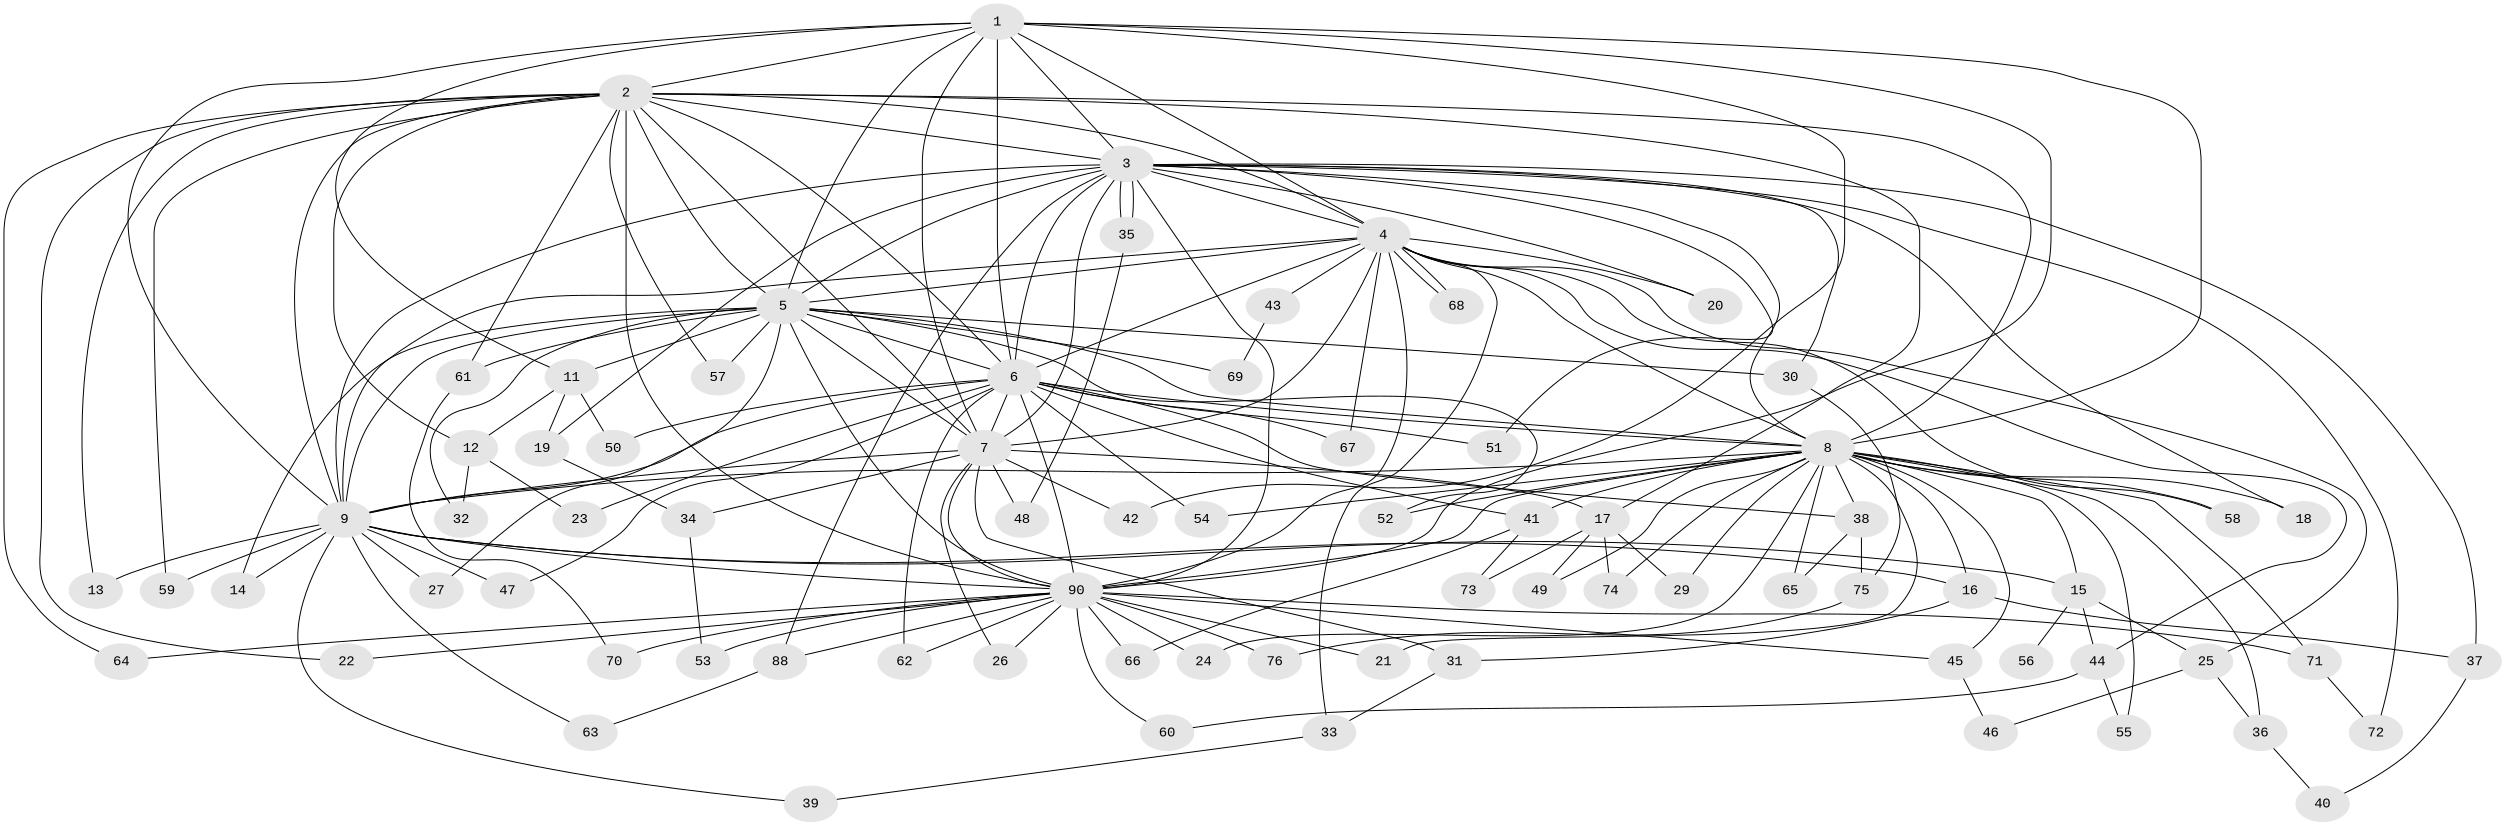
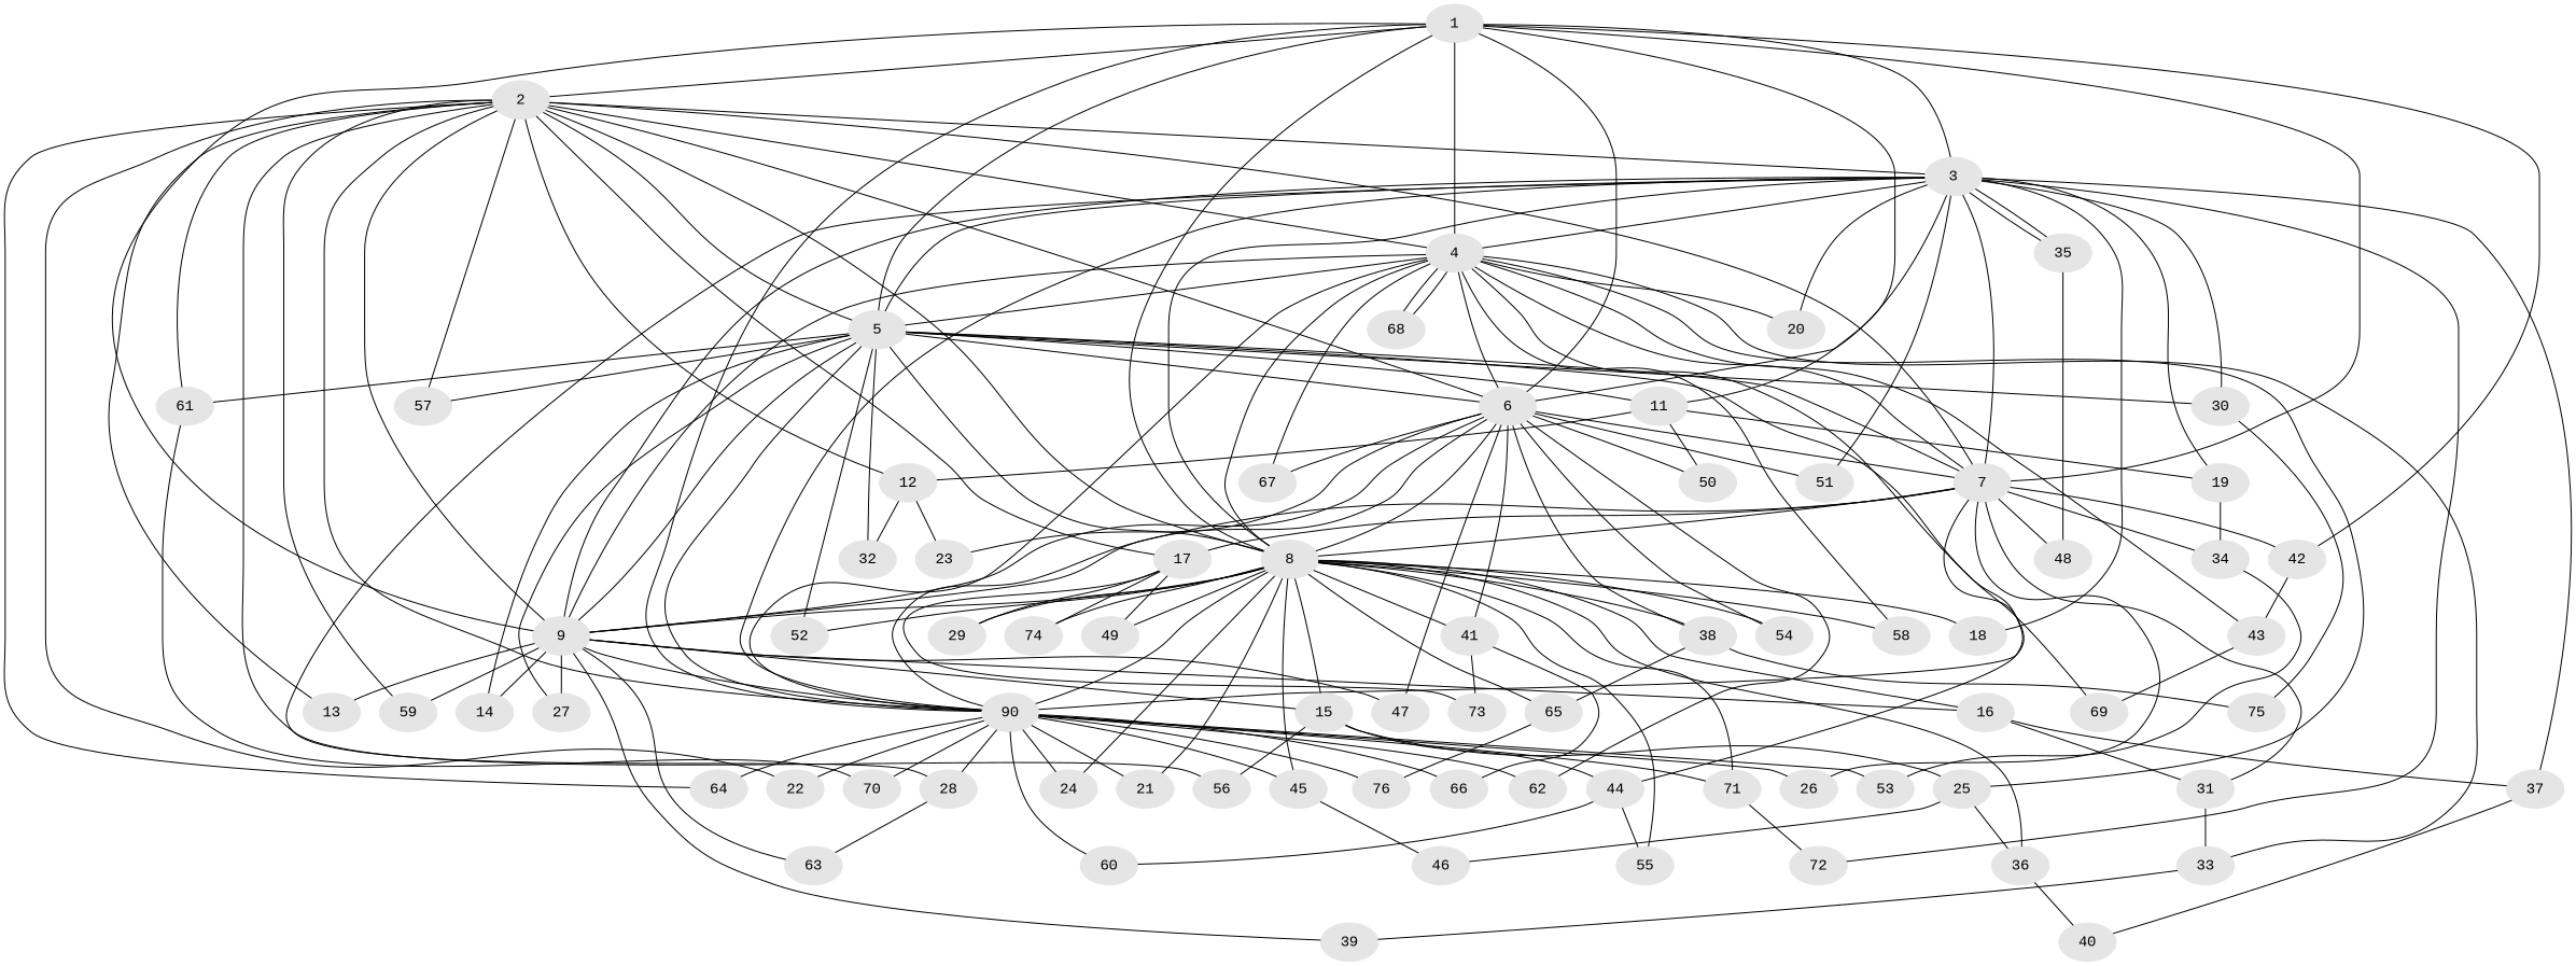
  graph {
    fontname="Liberation Mono"
    node [color=gray90 fontname="Liberation Mono" style=filled]
    edge [fontname="Liberation Mono"]
    1
    2
    3
    4
    5
    6
    7
    8
    9
    n10 [label=90]
    11
    42
    12
    13
    17
    22
    56
    57
    59
    61
    64
    18
    19
    20
-   28 [label=88]
+   28
    30
    35
    37
    51
    72
    25
    33
    43
    44
    58
    67
    68
    14
    27
    32
    52
    69
    23
    38
    41
    47
    50
    54
    62
    26
    31
    34
    48
    15
    16
    21
    24
    29
    36
    45
    49
    55
    65
    71
    74
    39
    63
    53
    60
    66
    70
    76
    73
    75
    40
    46
    1 -- 2
    1 -- 3
    1 -- 4
    1 -- 5
    1 -- 6
    1 -- 7
    1 -- 8
    1 -- 9
    1 -- n10
    1 -- 11
    1 -- 42
    2 -- 3
    2 -- 4
    2 -- 5
    2 -- 6
    2 -- 7
    2 -- 8
    2 -- 9
    2 -- n10
    2 -- 12
    2 -- 13
    2 -- 17
    2 -- 22
+   2 -- 56
    2 -- 57
    2 -- 59
    2 -- 61
    2 -- 64
    3 -- 4
    3 -- 5
    3 -- 6
    3 -- 7
    3 -- 8
    3 -- 9
    3 -- n10
    3 -- 18
    3 -- 19
    3 -- 20
    3 -- 28
    3 -- 30
    3 -- 35
    3 -- 35
    3 -- 37
    3 -- 51
    3 -- 72
    4 -- 5
    4 -- 6
    4 -- 7
    4 -- 8
    4 -- 9
    4 -- n10
    4 -- 20
    4 -- 25
    4 -- 33
    4 -- 43
    4 -- 44
    4 -- 58
    4 -- 67
    4 -- 68
    4 -- 68
    5 -- 6
    5 -- 7
    5 -- 8
    5 -- 9
    5 -- n10
    5 -- 11
    5 -- 57
    5 -- 61
    5 -- 30
    5 -- 14
    5 -- 27
    5 -- 32
    5 -- 52
    5 -- 69
    6 -- 7
    6 -- 8
    6 -- 9
    6 -- n10
    6 -- 51
    6 -- 67
    6 -- 23
    6 -- 38
    6 -- 41
    6 -- 47
    6 -- 50
    6 -- 54
    6 -- 62
+   7 -- 8
    7 -- 9
    7 -- n10
    7 -- 42
    7 -- 17
    7 -- 26
    7 -- 31
    7 -- 34
    7 -- 48
    8 -- 9
    8 -- n10
    8 -- 18
    8 -- 58
    8 -- 52
    8 -- 38
    8 -- 41
    8 -- 54
    8 -- 15
    8 -- 16
    8 -- 21
    8 -- 24
    8 -- 29
    8 -- 36
    8 -- 45
    8 -- 49
    8 -- 55
    8 -- 65
    8 -- 71
    8 -- 74
    9 -- n10
    9 -- 13
    9 -- 59
    9 -- 14
    9 -- 27
    9 -- 47
    9 -- 15
    9 -- 16
    9 -- 39
    9 -- 63
    n10 -- 22
    n10 -- 64
    n10 -- 28
    n10 -- 62
    n10 -- 26
    n10 -- 21
    n10 -- 24
    n10 -- 45
    n10 -- 71
    n10 -- 53
    n10 -- 60
    n10 -- 66
    n10 -- 70
    n10 -- 76
    11 -- 12
    11 -- 19
    11 -- 50
+   42 -- 43
    12 -- 32
    12 -- 23
    17 -- 29
    17 -- 49
    17 -- 74
    17 -- 73
    61 -- 70
    19 -- 34
    28 -- 63
    30 -- 75
    35 -- 48
    37 -- 40
    25 -- 36
    25 -- 46
    33 -- 39
    43 -- 69
    44 -- 55
    44 -- 60
    38 -- 65
    38 -- 75
    41 -- 66
    41 -- 73
    31 -- 33
    34 -- 53
    15 -- 56
    15 -- 25
    15 -- 44
    16 -- 37
    16 -- 31
    36 -- 40
    45 -- 46
    71 -- 72
-   75 -- 76
+   65 -- 76
  }
